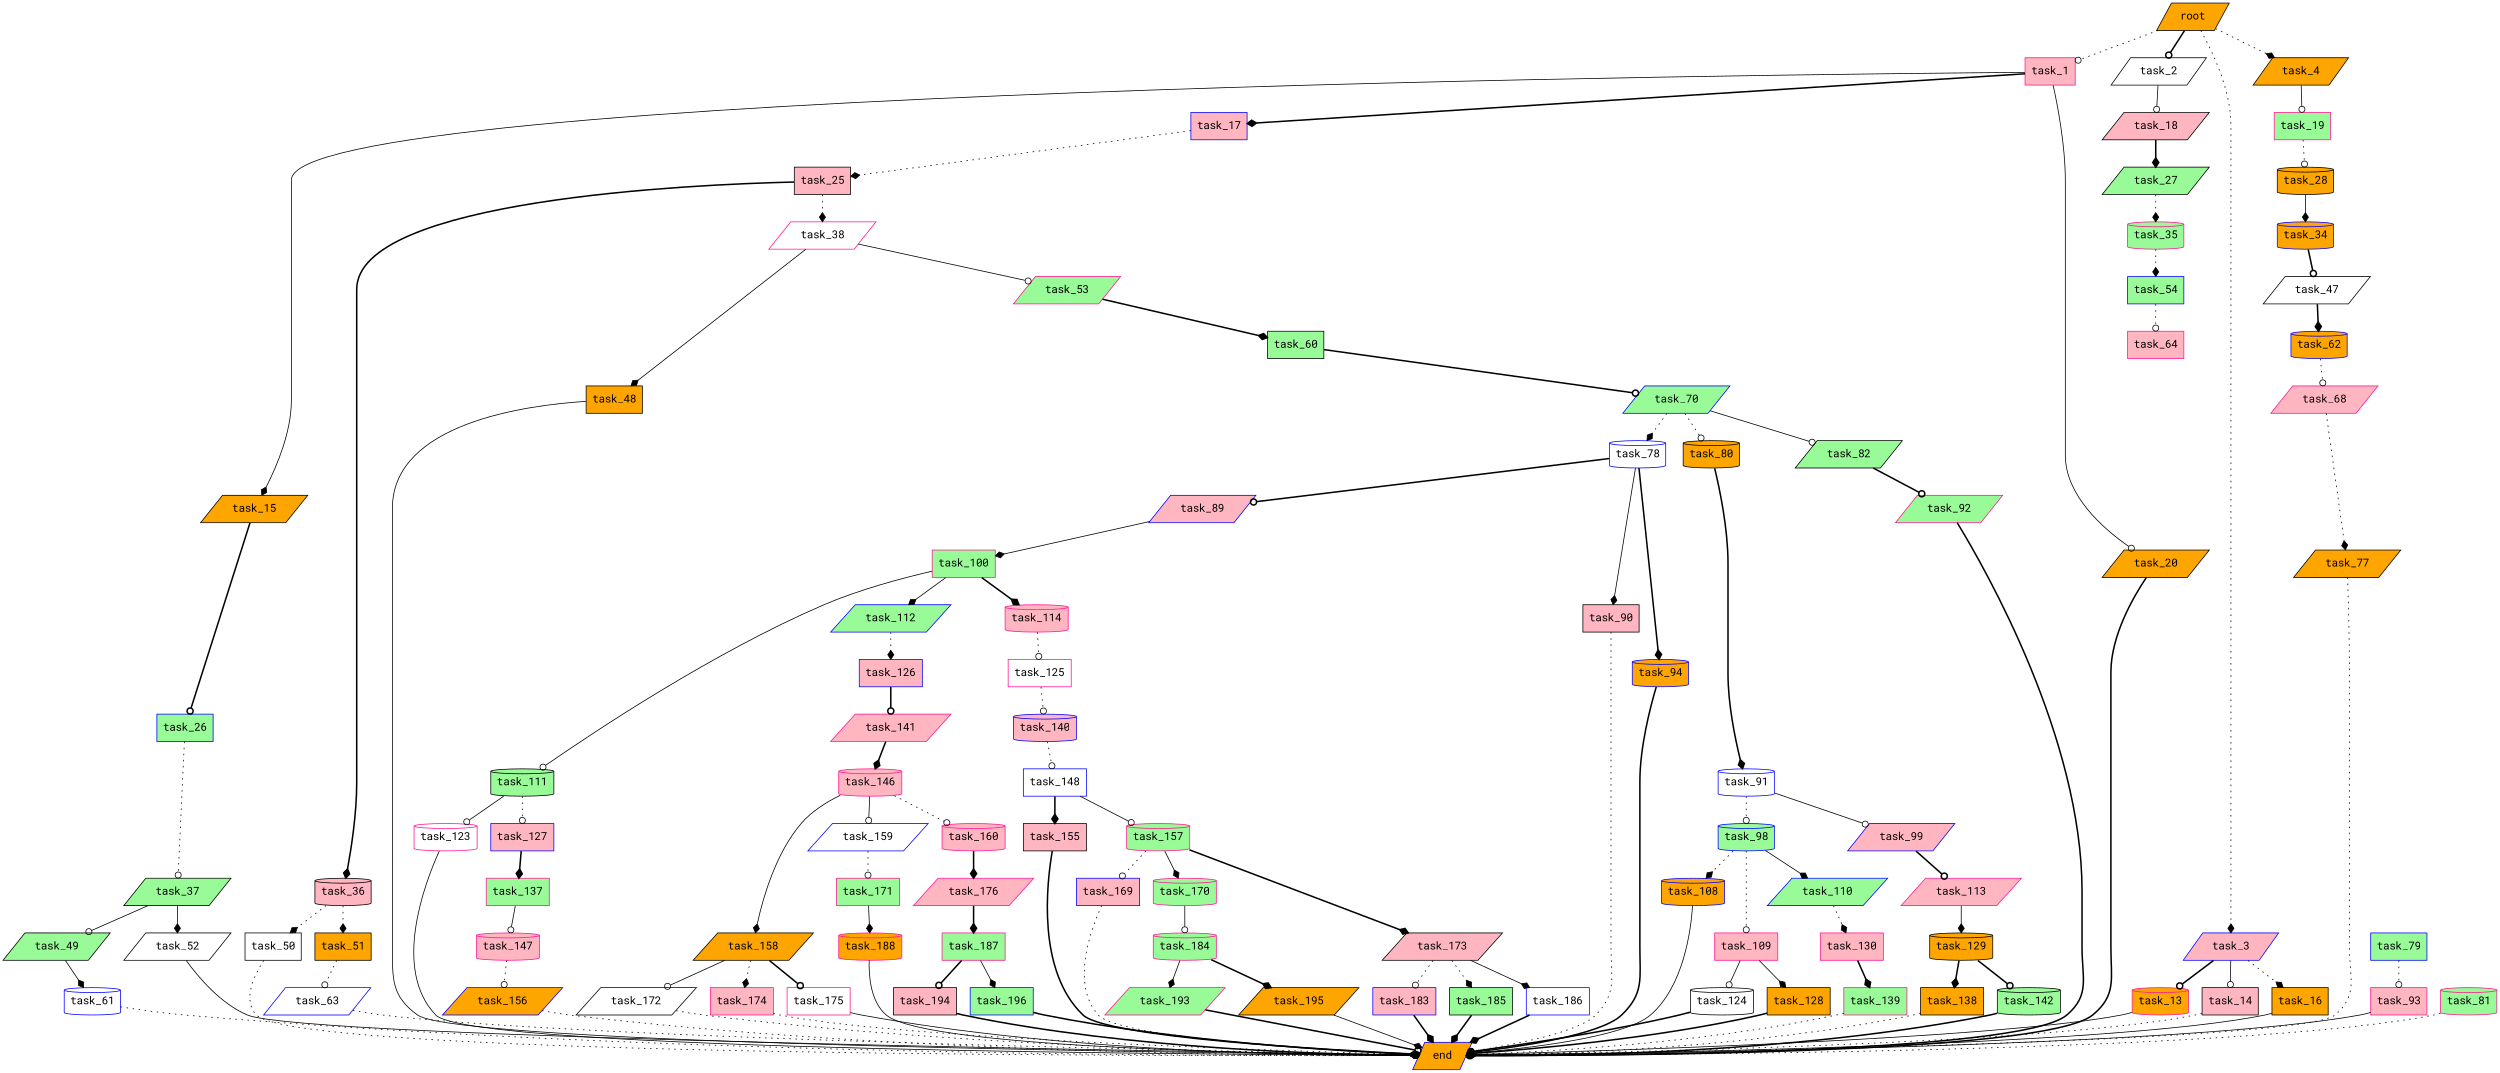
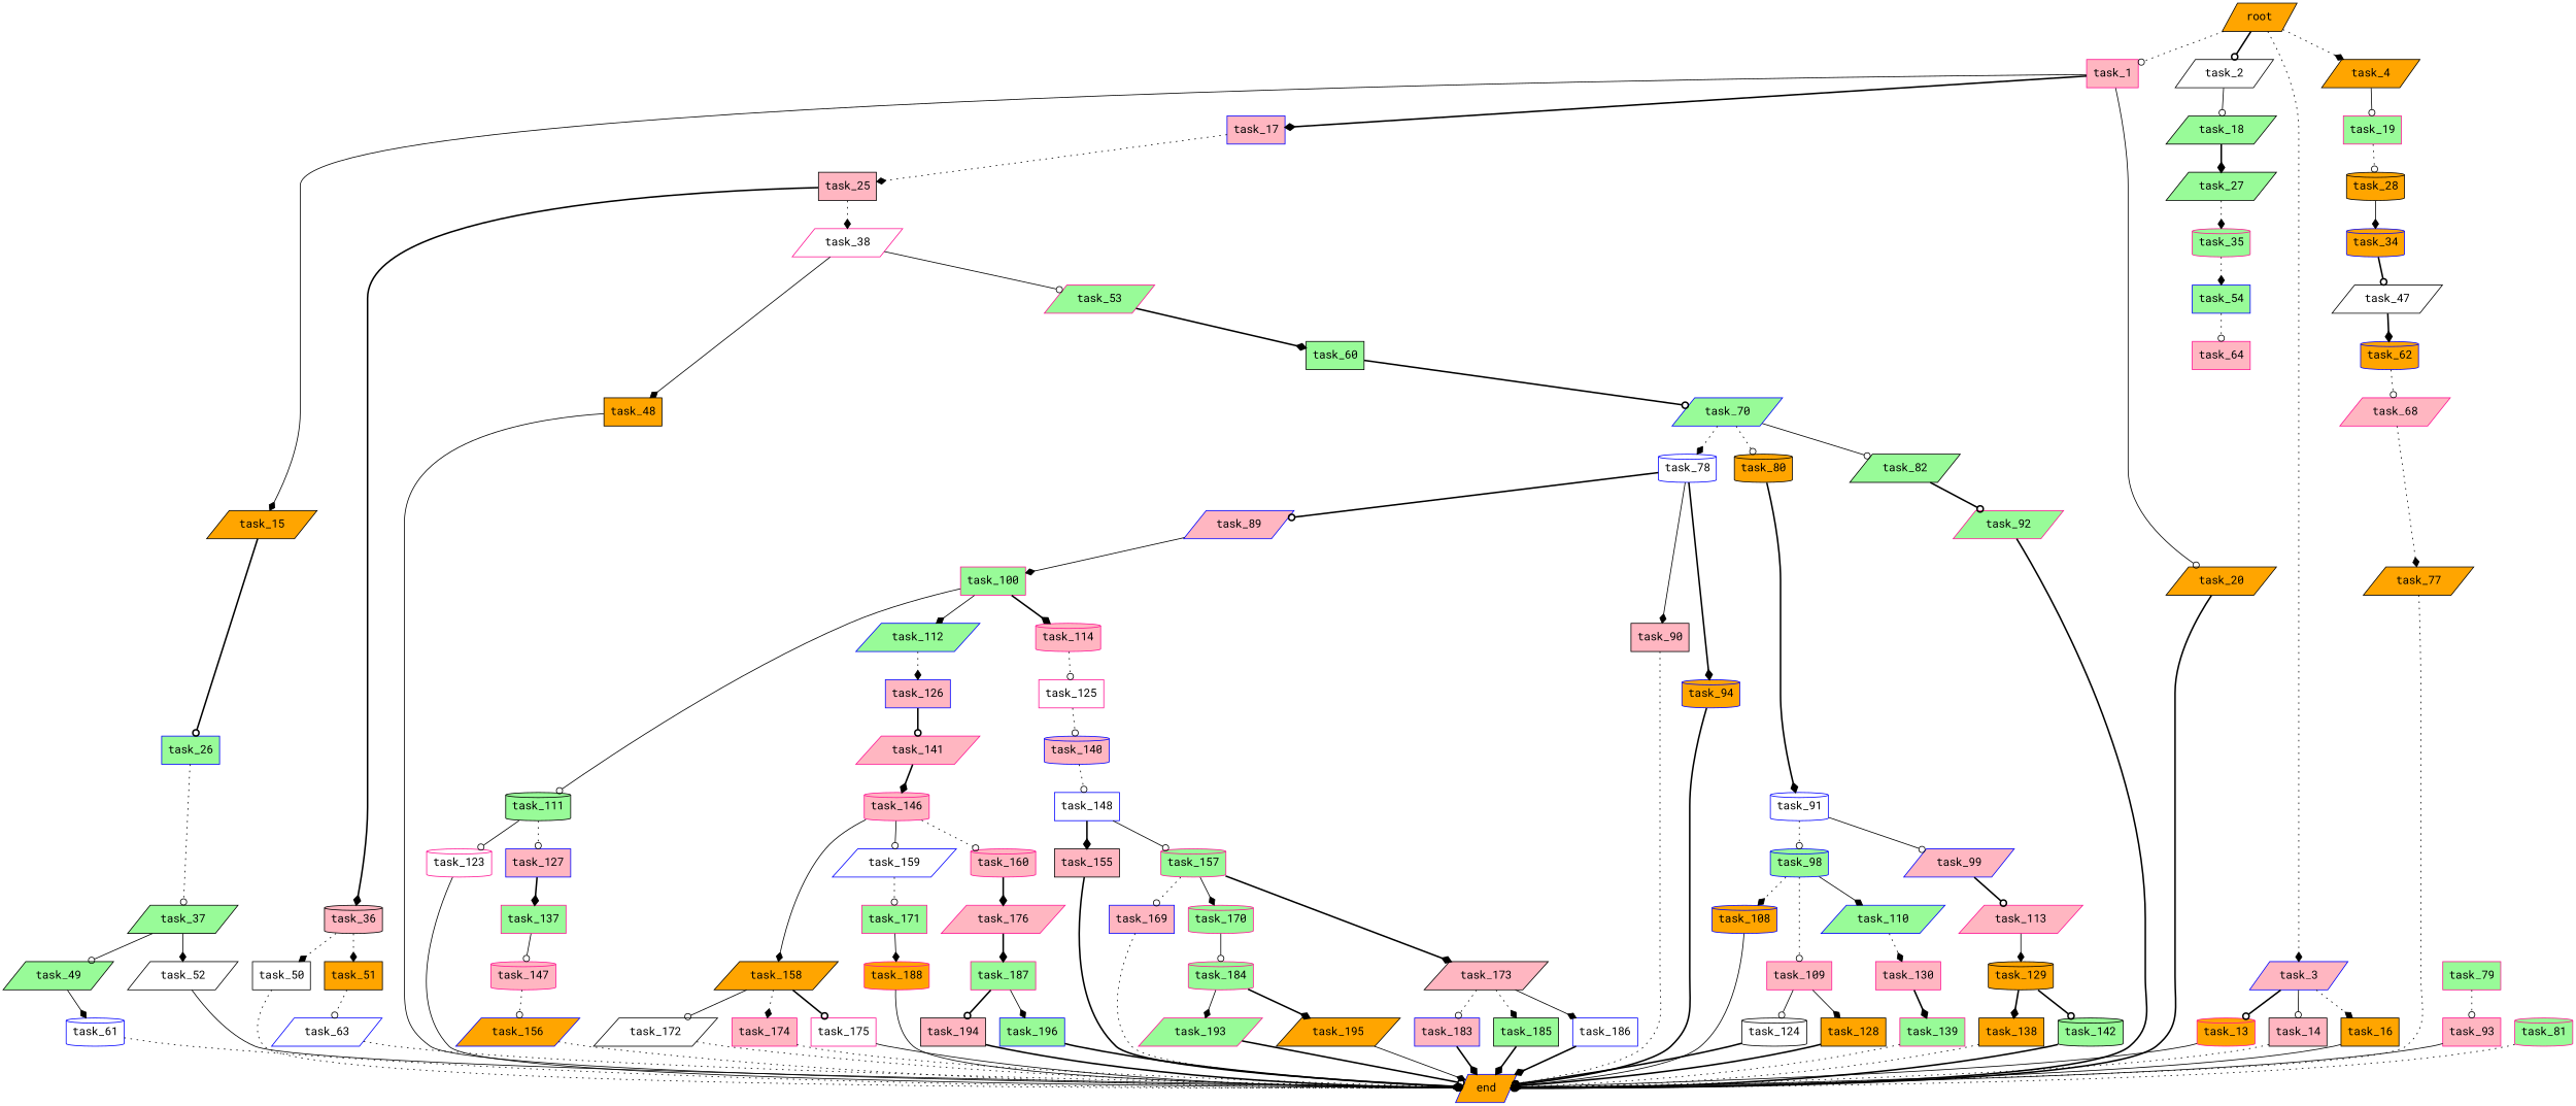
  digraph {
    fontname="Roboto Mono"
    node [color=black fillcolor=lightpink fontname="Roboto Mono" shape=box style=filled]
    edge [arrowhead=diamond fontname="Roboto Mono" style=dotted]
    root [fillcolor=orange shape=parallelogram]
    task_1 [color=deeppink]
    task_2 [fillcolor=white shape=parallelogram]
    task_3 [color=blue shape=parallelogram]
    task_4 [fillcolor=orange shape=parallelogram]
    task_15 [fillcolor=orange shape=parallelogram]
    task_17 [color=blue]
    task_20 [fillcolor=orange shape=parallelogram]
-   task_18 [shape=parallelogram]
+   task_18 [fillcolor=palegreen shape=parallelogram]
    task_13 [color=deeppink fillcolor=orange shape=cylinder]
    task_14
    task_16 [fillcolor=orange]
    task_19 [color=deeppink fillcolor=palegreen]
    task_26 [color=blue fillcolor=palegreen]
    task_25
    end [color=blue fillcolor=orange shape=parallelogram]
    task_27 [fillcolor=palegreen shape=parallelogram]
    task_28 [fillcolor=orange shape=cylinder]
    task_37 [fillcolor=palegreen shape=parallelogram]
    task_36 [shape=cylinder]
    task_38 [color=deeppink fillcolor=white shape=parallelogram]
    task_35 [color=deeppink fillcolor=palegreen shape=cylinder]
    task_34 [color=blue fillcolor=orange shape=cylinder]
    task_50 [fillcolor=white]
    task_51 [fillcolor=orange]
    task_48 [fillcolor=orange]
    task_53 [color=deeppink fillcolor=palegreen shape=parallelogram]
    task_49 [fillcolor=palegreen shape=parallelogram]
    task_52 [fillcolor=white shape=parallelogram]
    task_54 [color=blue fillcolor=palegreen]
    task_47 [fillcolor=white shape=parallelogram]
    task_62 [color=blue fillcolor=orange shape=cylinder]
    task_64 [color=deeppink]
    task_63 [color=blue fillcolor=white shape=parallelogram]
    task_61 [color=blue fillcolor=white shape=cylinder]
    task_60 [fillcolor=palegreen]
    task_68 [color=deeppink shape=parallelogram]
    task_70 [color=blue fillcolor=palegreen shape=parallelogram]
    task_78 [color=blue fillcolor=white shape=cylinder]
    task_80 [fillcolor=orange shape=cylinder]
    task_82 [fillcolor=palegreen shape=parallelogram]
    task_77 [fillcolor=orange shape=parallelogram]
-   task_79 [color=blue fillcolor=palegreen]
+   task_79 [color=deeppink fillcolor=palegreen]
    task_93 [color=deeppink]
    task_81 [color=deeppink fillcolor=palegreen shape=cylinder]
    task_89 [color=blue shape=parallelogram]
    task_90
    task_94 [color=blue fillcolor=orange shape=cylinder]
    task_91 [color=blue fillcolor=white shape=cylinder]
    task_92 [color=deeppink fillcolor=palegreen shape=parallelogram]
    task_100 [color=deeppink fillcolor=palegreen]
    task_98 [color=blue fillcolor=palegreen shape=cylinder]
    task_99 [color=blue shape=parallelogram]
    task_111 [fillcolor=palegreen shape=cylinder]
    task_112 [color=blue fillcolor=palegreen shape=parallelogram]
    task_114 [color=deeppink shape=cylinder]
    task_108 [color=blue fillcolor=orange shape=cylinder]
    task_109 [color=deeppink]
    task_110 [color=blue fillcolor=palegreen shape=parallelogram]
    task_113 [color=deeppink shape=parallelogram]
    task_124 [fillcolor=white shape=cylinder]
    task_128 [fillcolor=orange]
    task_130 [color=deeppink]
    task_129 [fillcolor=orange shape=cylinder]
    task_123 [color=deeppink fillcolor=white shape=cylinder]
    task_127 [color=blue]
    task_126 [color=blue]
    task_125 [color=deeppink fillcolor=white]
    task_139 [color=deeppink fillcolor=palegreen]
    task_137 [color=deeppink fillcolor=palegreen]
    task_141 [color=deeppink shape=parallelogram]
    task_138 [fillcolor=orange]
    task_142 [fillcolor=palegreen shape=cylinder]
    task_140 [color=blue shape=cylinder]
    task_148 [color=blue fillcolor=white]
    task_146 [color=deeppink shape=cylinder]
    task_147 [color=deeppink shape=cylinder]
    task_156 [color=blue fillcolor=orange shape=parallelogram]
    task_155
    task_157 [color=deeppink fillcolor=palegreen shape=cylinder]
    task_158 [fillcolor=orange shape=parallelogram]
    task_159 [color=blue fillcolor=white shape=parallelogram]
    task_160 [color=deeppink shape=cylinder]
    task_172 [fillcolor=white shape=parallelogram]
    task_174 [color=deeppink]
    task_175 [color=deeppink fillcolor=white]
    task_171 [color=deeppink fillcolor=palegreen]
    task_176 [color=deeppink shape=parallelogram]
    task_169 [color=blue]
    task_170 [color=deeppink fillcolor=palegreen shape=cylinder]
    task_173 [shape=parallelogram]
    task_184 [color=deeppink fillcolor=palegreen shape=cylinder]
    task_183 [color=blue]
    task_185 [fillcolor=palegreen]
    task_186 [color=blue fillcolor=white]
    task_188 [color=deeppink fillcolor=orange shape=cylinder]
    task_187 [color=deeppink fillcolor=palegreen]
    task_193 [color=deeppink fillcolor=palegreen shape=parallelogram]
    task_195 [fillcolor=orange shape=parallelogram]
    task_194
    task_196 [color=blue fillcolor=palegreen]
    root -> task_1 [arrowhead=odot]
    root -> task_2 [arrowhead=odot style=bold]
    root -> task_3
    root -> task_4
    task_1 -> task_15 [style=solid]
    task_1 -> task_17 [style=bold]
    task_1 -> task_20 [arrowhead=odot style=solid]
    task_2 -> task_18 [arrowhead=odot style=solid]
    task_3 -> task_13 [arrowhead=odot style=bold]
    task_3 -> task_14 [arrowhead=odot style=solid]
    task_3 -> task_16
    task_4 -> task_19 [arrowhead=odot style=solid]
    task_15 -> task_26 [arrowhead=odot style=bold]
    task_17 -> task_25
    task_20 -> end [style=bold]
    task_18 -> task_27 [style=bold]
    task_13 -> end [style=solid]
    task_14 -> end [arrowhead=odot]
    task_16 -> end [arrowhead=odot style=solid]
    task_19 -> task_28 [arrowhead=odot]
    task_26 -> task_37 [arrowhead=odot]
    task_25 -> task_36 [style=bold]
    task_25 -> task_38
    task_27 -> task_35
    task_28 -> task_34 [style=solid]
    task_37 -> task_49 [arrowhead=odot style=solid]
    task_37 -> task_52 [style=solid]
    task_36 -> task_50
    task_36 -> task_51
    task_38 -> task_48 [style=solid]
    task_38 -> task_53 [arrowhead=odot style=solid]
    task_35 -> task_54
    task_34 -> task_47 [arrowhead=odot style=bold]
    task_50 -> end [arrowhead=odot]
    task_51 -> task_63 [arrowhead=odot]
    task_48 -> end [arrowhead=odot style=solid]
    task_53 -> task_60 [style=bold]
    task_49 -> task_61 [style=solid]
    task_52 -> end [style=solid]
    task_54 -> task_64 [arrowhead=odot]
    task_47 -> task_62 [style=bold]
    task_62 -> task_68 [arrowhead=odot]
    task_63 -> end
    task_61 -> end
    task_60 -> task_70 [arrowhead=odot style=bold]
    task_68 -> task_77
    task_70 -> task_78
    task_70 -> task_80 [arrowhead=odot]
    task_70 -> task_82 [arrowhead=odot style=solid]
    task_78 -> task_89 [arrowhead=odot style=bold]
    task_78 -> task_90 [style=solid]
    task_78 -> task_94 [style=bold]
    task_80 -> task_91 [style=bold]
    task_82 -> task_92 [arrowhead=odot style=bold]
    task_77 -> end [arrowhead=odot]
    task_79 -> task_93 [arrowhead=odot]
    task_93 -> end [style=solid]
    task_81 -> end
    task_89 -> task_100 [style=solid]
    task_90 -> end [arrowhead=odot]
    task_94 -> end [arrowhead=odot style=bold]
    task_91 -> task_98 [arrowhead=odot]
    task_91 -> task_99 [arrowhead=odot style=solid]
    task_92 -> end [style=bold]
    task_100 -> task_111 [arrowhead=odot style=solid]
    task_100 -> task_112 [style=solid]
    task_100 -> task_114 [style=bold]
    task_98 -> task_108
    task_98 -> task_109 [arrowhead=odot]
    task_98 -> task_110 [style=solid]
    task_99 -> task_113 [arrowhead=odot style=bold]
    task_111 -> task_123 [arrowhead=odot style=solid]
    task_111 -> task_127 [arrowhead=odot]
    task_112 -> task_126
    task_114 -> task_125 [arrowhead=odot]
    task_108 -> end [arrowhead=odot style=solid]
    task_109 -> task_124 [arrowhead=odot style=solid]
    task_109 -> task_128 [style=solid]
    task_110 -> task_130
    task_113 -> task_129 [style=solid]
    task_124 -> end [arrowhead=odot style=bold]
    task_128 -> end [arrowhead=odot style=bold]
    task_130 -> task_139 [style=bold]
    task_129 -> task_138 [style=bold]
    task_129 -> task_142 [arrowhead=odot style=bold]
    task_123 -> end [style=solid]
    task_127 -> task_137 [style=bold]
    task_126 -> task_141 [arrowhead=odot style=bold]
    task_125 -> task_140 [arrowhead=odot]
    task_139 -> end
    task_137 -> task_147 [arrowhead=odot style=solid]
    task_141 -> task_146 [style=bold]
    task_138 -> end [arrowhead=odot]
    task_142 -> end [arrowhead=odot style=bold]
    task_140 -> task_148 [arrowhead=odot]
    task_148 -> task_155 [style=bold]
    task_148 -> task_157 [arrowhead=odot style=solid]
    task_146 -> task_158 [style=solid]
    task_146 -> task_159 [arrowhead=odot style=solid]
    task_146 -> task_160 [arrowhead=odot]
    task_147 -> task_156 [arrowhead=odot]
    task_156 -> end [arrowhead=odot]
    task_155 -> end [style=bold]
    task_157 -> task_169 [arrowhead=odot]
    task_157 -> task_170 [style=solid]
    task_157 -> task_173 [style=bold]
    task_158 -> task_172 [arrowhead=odot style=solid]
    task_158 -> task_174
    task_158 -> task_175 [arrowhead=odot style=bold]
    task_159 -> task_171 [arrowhead=odot]
    task_160 -> task_176 [style=bold]
    task_172 -> end
    task_174 -> end
    task_175 -> end [style=solid]
    task_171 -> task_188 [style=solid]
    task_176 -> task_187 [style=bold]
    task_169 -> end [arrowhead=odot]
    task_170 -> task_184 [arrowhead=odot style=solid]
    task_173 -> task_183 [arrowhead=odot]
    task_173 -> task_185
    task_173 -> task_186 [style=solid]
    task_184 -> task_193 [style=solid]
    task_184 -> task_195 [style=bold]
    task_183 -> end [style=bold]
    task_185 -> end [style=bold]
    task_186 -> end [style=bold]
    task_188 -> end [arrowhead=odot style=solid]
    task_187 -> task_194 [arrowhead=odot style=bold]
    task_187 -> task_196 [style=solid]
    task_193 -> end [arrowhead=odot style=bold]
    task_195 -> end [style=solid]
    task_194 -> end [arrowhead=odot style=bold]
    task_196 -> end [style=bold]
  }
